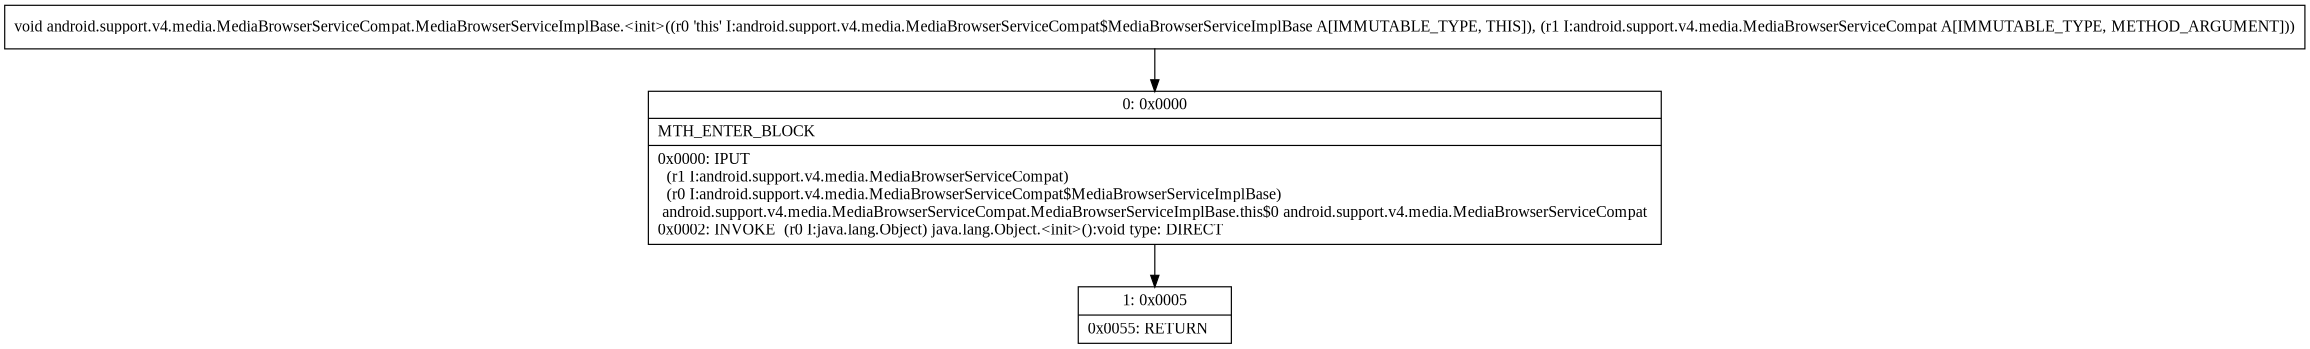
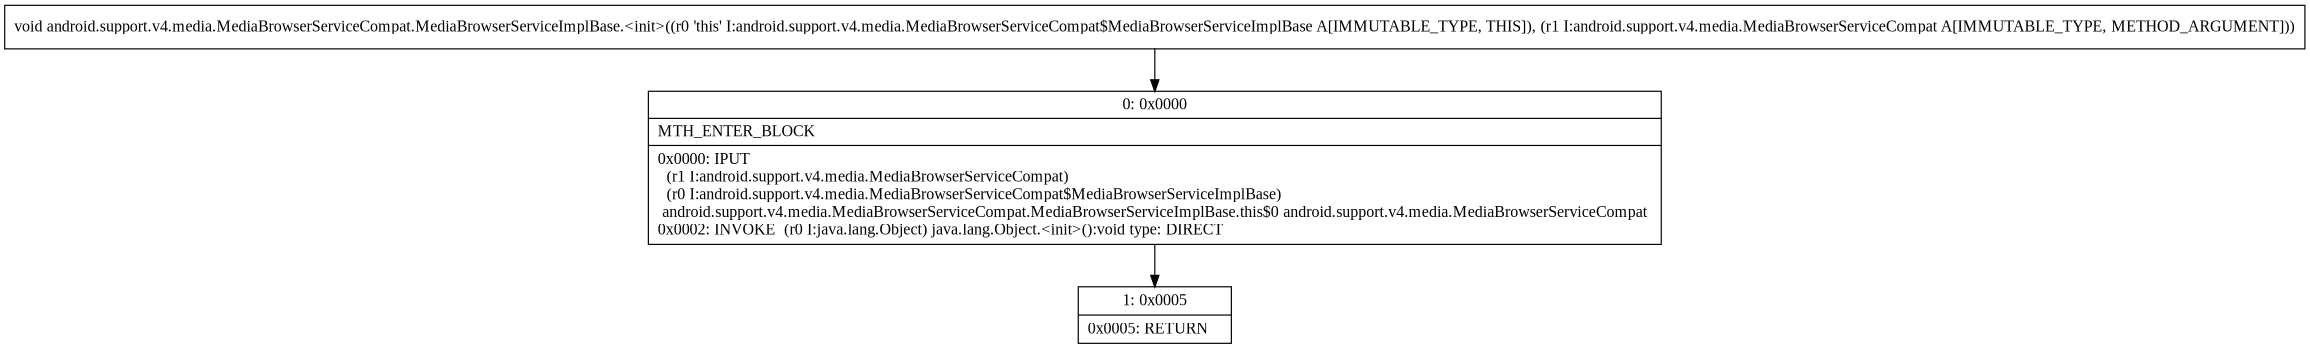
  digraph {
    fontname="Liberation Serif"
    node [shape=record fontname="Liberation Serif"]
    edge [fontname="Liberation Serif"]
    n1 [label="{0\:\ 0x0000|MTH_ENTER_BLOCK\l|0x0000: IPUT  \l  (r1 I:android.support.v4.media.MediaBrowserServiceCompat)\l  (r0 I:android.support.v4.media.MediaBrowserServiceCompat$MediaBrowserServiceImplBase)\l android.support.v4.media.MediaBrowserServiceCompat.MediaBrowserServiceImplBase.this$0 android.support.v4.media.MediaBrowserServiceCompat \l0x0002: INVOKE  (r0 I:java.lang.Object) java.lang.Object.\<init\>():void type: DIRECT \l}"]
-   n2 [label="{1\:\ 0x0005|0x0055: RETURN   \l}"]
+   n2 [label="{1\:\ 0x0005|0x0005: RETURN   \l}"]
    n3 [label="{void android.support.v4.media.MediaBrowserServiceCompat.MediaBrowserServiceImplBase.\<init\>((r0 'this' I:android.support.v4.media.MediaBrowserServiceCompat$MediaBrowserServiceImplBase A[IMMUTABLE_TYPE, THIS]), (r1 I:android.support.v4.media.MediaBrowserServiceCompat A[IMMUTABLE_TYPE, METHOD_ARGUMENT])) }"]
    n1 -> n2
    n3 -> n1
  }
